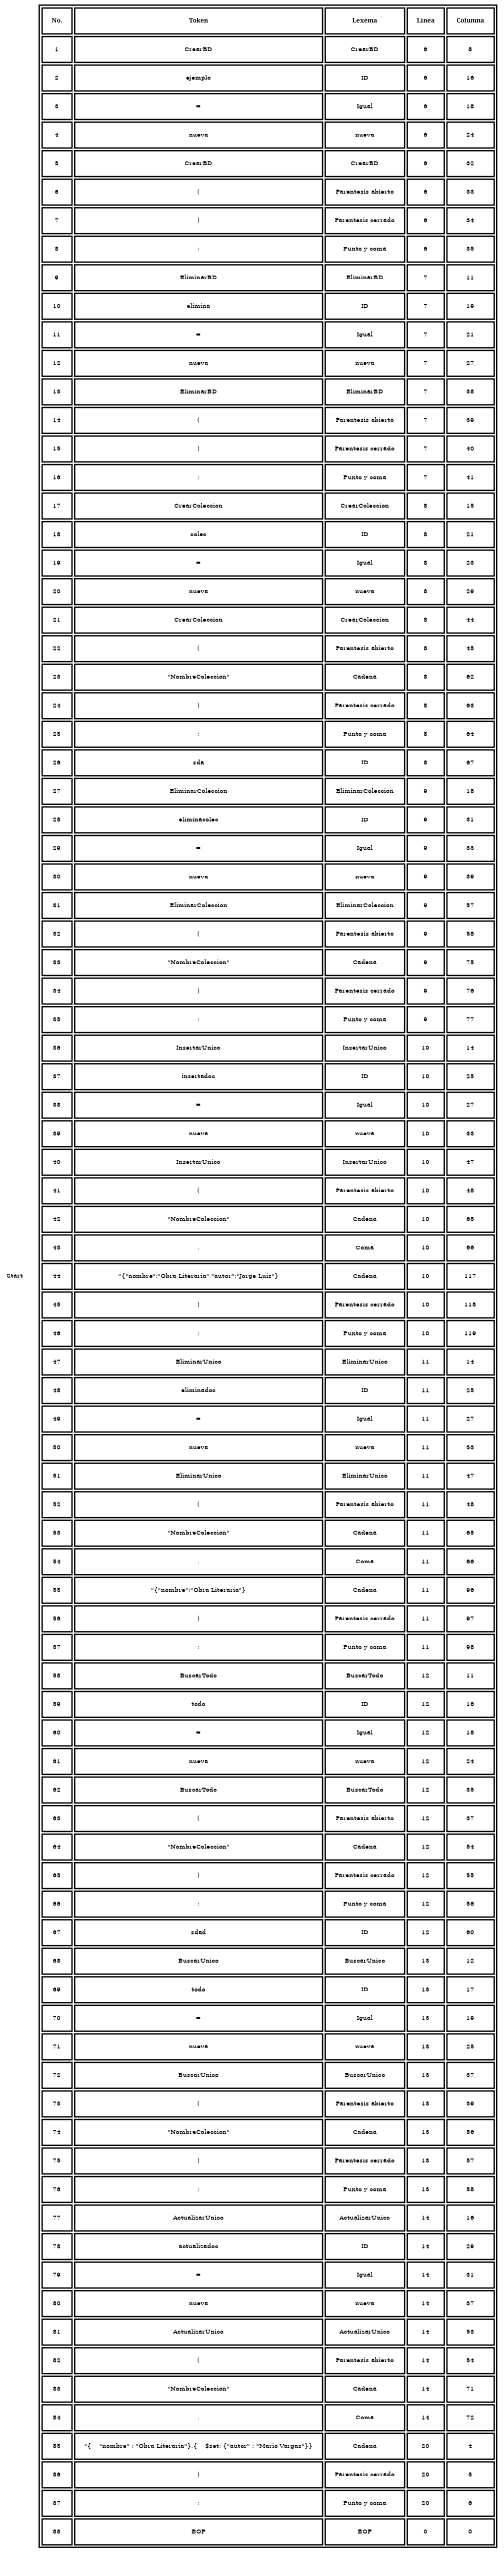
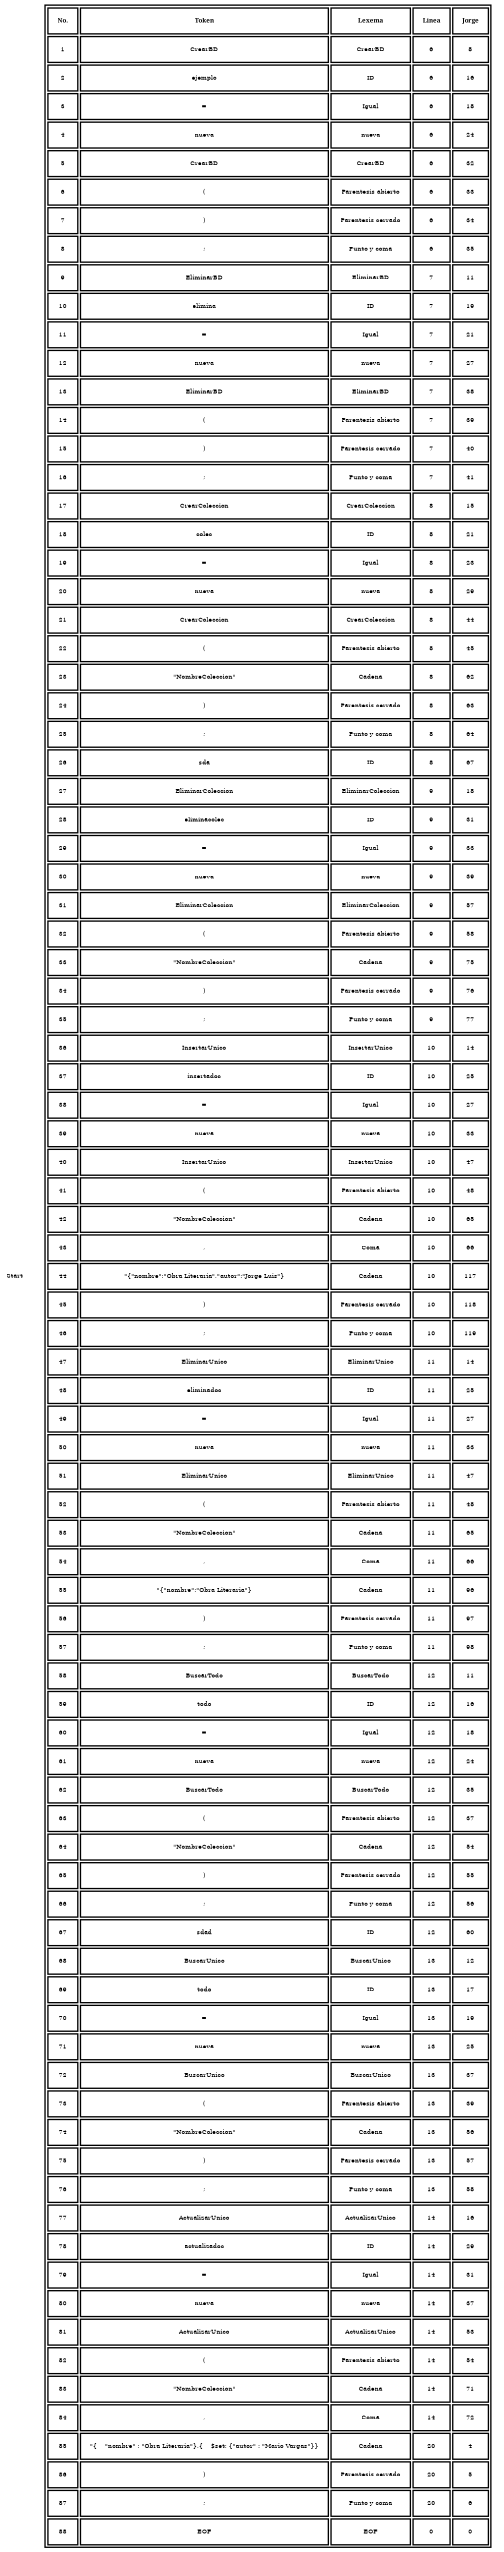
  digraph {
    node [shape=none]
    Start [color=teal]
-   n2 [label=<<TABLE align="center" border="3" cellspacing="3" cellpadding="20"><TR><TD><FONT FACE="bold">No.</FONT></TD><TD><FONT FACE="bold">Token</FONT></TD><TD><FONT FACE="bold">Lexema</FONT></TD><TD><FONT FACE="bold">Linea</FONT></TD><TD><FONT FACE="bold">Columna</FONT></TD></TR><TR><TD>1</TD><TD>CrearBD</TD><TD>CrearBD</TD><TD>6</TD><TD>8</TD></TR><TR><TD>2</TD><TD>ejemplo</TD><TD>ID</TD><TD>6</TD><TD>16</TD></TR><TR><TD>3</TD><TD>=</TD><TD>Igual</TD><TD>6</TD><TD>18</TD></TR><TR><TD>4</TD><TD>nueva</TD><TD>nueva</TD><TD>6</TD><TD>24</TD></TR><TR><TD>5</TD><TD>CrearBD</TD><TD>CrearBD</TD><TD>6</TD><TD>32</TD></TR><TR><TD>6</TD><TD>(</TD><TD>Parentesis abierto</TD><TD>6</TD><TD>33</TD></TR><TR><TD>7</TD><TD>)</TD><TD>Parentesis cerrado</TD><TD>6</TD><TD>34</TD></TR><TR><TD>8</TD><TD>;</TD><TD>Punto y coma</TD><TD>6</TD><TD>35</TD></TR><TR><TD>9</TD><TD>EliminarBD</TD><TD>EliminarBD</TD><TD>7</TD><TD>11</TD></TR><TR><TD>10</TD><TD>elimina</TD><TD>ID</TD><TD>7</TD><TD>19</TD></TR><TR><TD>11</TD><TD>=</TD><TD>Igual</TD><TD>7</TD><TD>21</TD></TR><TR><TD>12</TD><TD>nueva</TD><TD>nueva</TD><TD>7</TD><TD>27</TD></TR><TR><TD>13</TD><TD>EliminarBD</TD><TD>EliminarBD</TD><TD>7</TD><TD>38</TD></TR><TR><TD>14</TD><TD>(</TD><TD>Parentesis abierto</TD><TD>7</TD><TD>39</TD></TR><TR><TD>15</TD><TD>)</TD><TD>Parentesis cerrado</TD><TD>7</TD><TD>40</TD></TR><TR><TD>16</TD><TD>;</TD><TD>Punto y coma</TD><TD>7</TD><TD>41</TD></TR><TR><TD>17</TD><TD>CrearColeccion</TD><TD>CrearColeccion</TD><TD>8</TD><TD>15</TD></TR><TR><TD>18</TD><TD>colec</TD><TD>ID</TD><TD>8</TD><TD>21</TD></TR><TR><TD>19</TD><TD>=</TD><TD>Igual</TD><TD>8</TD><TD>23</TD></TR><TR><TD>20</TD><TD>nueva</TD><TD>nueva</TD><TD>8</TD><TD>29</TD></TR><TR><TD>21</TD><TD>CrearColeccion</TD><TD>CrearColeccion</TD><TD>8</TD><TD>44</TD></TR><TR><TD>22</TD><TD>(</TD><TD>Parentesis abierto</TD><TD>8</TD><TD>45</TD></TR><TR><TD>23</TD><TD>"NombreColeccion"</TD><TD>Cadena</TD><TD>8</TD><TD>62</TD></TR><TR><TD>24</TD><TD>)</TD><TD>Parentesis cerrado</TD><TD>8</TD><TD>63</TD></TR><TR><TD>25</TD><TD>;</TD><TD>Punto y coma</TD><TD>8</TD><TD>64</TD></TR><TR><TD>26</TD><TD>sda</TD><TD>ID</TD><TD>8</TD><TD>67</TD></TR><TR><TD>27</TD><TD>EliminarColeccion</TD><TD>EliminarColeccion</TD><TD>9</TD><TD>18</TD></TR><TR><TD>28</TD><TD>eliminacolec</TD><TD>ID</TD><TD>9</TD><TD>31</TD></TR><TR><TD>29</TD><TD>=</TD><TD>Igual</TD><TD>9</TD><TD>33</TD></TR><TR><TD>30</TD><TD>nueva</TD><TD>nueva</TD><TD>9</TD><TD>39</TD></TR><TR><TD>31</TD><TD>EliminarColeccion</TD><TD>EliminarColeccion</TD><TD>9</TD><TD>57</TD></TR><TR><TD>32</TD><TD>(</TD><TD>Parentesis abierto</TD><TD>9</TD><TD>58</TD></TR><TR><TD>33</TD><TD>"NombreColeccion"</TD><TD>Cadena</TD><TD>9</TD><TD>75</TD></TR><TR><TD>34</TD><TD>)</TD><TD>Parentesis cerrado</TD><TD>9</TD><TD>76</TD></TR><TR><TD>35</TD><TD>;</TD><TD>Punto y coma</TD><TD>9</TD><TD>77</TD></TR><TR><TD>36</TD><TD>InsertarUnico</TD><TD>InsertarUnico</TD><TD>10</TD><TD>14</TD></TR><TR><TD>37</TD><TD>insertadoc</TD><TD>ID</TD><TD>10</TD><TD>25</TD></TR><TR><TD>38</TD><TD>=</TD><TD>Igual</TD><TD>10</TD><TD>27</TD></TR><TR><TD>39</TD><TD>nueva</TD><TD>nueva</TD><TD>10</TD><TD>33</TD></TR><TR><TD>40</TD><TD>InsertarUnico</TD><TD>InsertarUnico</TD><TD>10</TD><TD>47</TD></TR><TR><TD>41</TD><TD>(</TD><TD>Parentesis abierto</TD><TD>10</TD><TD>48</TD></TR><TR><TD>42</TD><TD>"NombreColeccion"</TD><TD>Cadena</TD><TD>10</TD><TD>65</TD></TR><TR><TD>43</TD><TD>,</TD><TD>Coma</TD><TD>10</TD><TD>66</TD></TR><TR><TD>44</TD><TD>"{"nombre":"Obra Literaria","autor":"Jorge Luis"}</TD><TD>Cadena</TD><TD>10</TD><TD>117</TD></TR><TR><TD>45</TD><TD>)</TD><TD>Parentesis cerrado</TD><TD>10</TD><TD>118</TD></TR><TR><TD>46</TD><TD>;</TD><TD>Punto y coma</TD><TD>10</TD><TD>119</TD></TR><TR><TD>47</TD><TD>EliminarUnico</TD><TD>EliminarUnico</TD><TD>11</TD><TD>14</TD></TR><TR><TD>48</TD><TD>eliminadoc</TD><TD>ID</TD><TD>11</TD><TD>25</TD></TR><TR><TD>49</TD><TD>=</TD><TD>Igual</TD><TD>11</TD><TD>27</TD></TR><TR><TD>50</TD><TD>nueva</TD><TD>nueva</TD><TD>11</TD><TD>33</TD></TR><TR><TD>51</TD><TD>EliminarUnico</TD><TD>EliminarUnico</TD><TD>11</TD><TD>47</TD></TR><TR><TD>52</TD><TD>(</TD><TD>Parentesis abierto</TD><TD>11</TD><TD>48</TD></TR><TR><TD>53</TD><TD>"NombreColeccion"</TD><TD>Cadena</TD><TD>11</TD><TD>65</TD></TR><TR><TD>54</TD><TD>,</TD><TD>Coma</TD><TD>11</TD><TD>66</TD></TR><TR><TD>55</TD><TD>"{"nombre":"Obra Literaria"}</TD><TD>Cadena</TD><TD>11</TD><TD>96</TD></TR><TR><TD>56</TD><TD>)</TD><TD>Parentesis cerrado</TD><TD>11</TD><TD>97</TD></TR><TR><TD>57</TD><TD>;</TD><TD>Punto y coma</TD><TD>11</TD><TD>98</TD></TR><TR><TD>58</TD><TD>BuscarTodo</TD><TD>BuscarTodo</TD><TD>12</TD><TD>11</TD></TR><TR><TD>59</TD><TD>todo</TD><TD>ID</TD><TD>12</TD><TD>16</TD></TR><TR><TD>60</TD><TD>=</TD><TD>Igual</TD><TD>12</TD><TD>18</TD></TR><TR><TD>61</TD><TD>nueva</TD><TD>nueva</TD><TD>12</TD><TD>24</TD></TR><TR><TD>62</TD><TD>BuscarTodo</TD><TD>BuscarTodo</TD><TD>12</TD><TD>35</TD></TR><TR><TD>63</TD><TD>(</TD><TD>Parentesis abierto</TD><TD>12</TD><TD>37</TD></TR><TR><TD>64</TD><TD>"NombreColeccion"</TD><TD>Cadena</TD><TD>12</TD><TD>54</TD></TR><TR><TD>65</TD><TD>)</TD><TD>Parentesis cerrado</TD><TD>12</TD><TD>55</TD></TR><TR><TD>66</TD><TD>;</TD><TD>Punto y coma</TD><TD>12</TD><TD>56</TD></TR><TR><TD>67</TD><TD>sdad</TD><TD>ID</TD><TD>12</TD><TD>60</TD></TR><TR><TD>68</TD><TD>BuscarUnico</TD><TD>BuscarUnico</TD><TD>13</TD><TD>12</TD></TR><TR><TD>69</TD><TD>todo</TD><TD>ID</TD><TD>13</TD><TD>17</TD></TR><TR><TD>70</TD><TD>=</TD><TD>Igual</TD><TD>13</TD><TD>19</TD></TR><TR><TD>71</TD><TD>nueva</TD><TD>nueva</TD><TD>13</TD><TD>25</TD></TR><TR><TD>72</TD><TD>BuscarUnico</TD><TD>BuscarUnico</TD><TD>13</TD><TD>37</TD></TR><TR><TD>73</TD><TD>(</TD><TD>Parentesis abierto</TD><TD>13</TD><TD>39</TD></TR><TR><TD>74</TD><TD>"NombreColeccion"</TD><TD>Cadena</TD><TD>13</TD><TD>56</TD></TR><TR><TD>75</TD><TD>)</TD><TD>Parentesis cerrado</TD><TD>13</TD><TD>57</TD></TR><TR><TD>76</TD><TD>;</TD><TD>Punto y coma</TD><TD>13</TD><TD>58</TD></TR><TR><TD>77</TD><TD>ActualizarUnico</TD><TD>ActualizarUnico</TD><TD>14</TD><TD>16</TD></TR><TR><TD>78</TD><TD>actualizadoc</TD><TD>ID</TD><TD>14</TD><TD>29</TD></TR><TR><TD>79</TD><TD>=</TD><TD>Igual</TD><TD>14</TD><TD>31</TD></TR><TR><TD>80</TD><TD>nueva</TD><TD>nueva</TD><TD>14</TD><TD>37</TD></TR><TR><TD>81</TD><TD>ActualizarUnico</TD><TD>ActualizarUnico</TD><TD>14</TD><TD>53</TD></TR><TR><TD>82</TD><TD>(</TD><TD>Parentesis abierto</TD><TD>14</TD><TD>54</TD></TR><TR><TD>83</TD><TD>"NombreColeccion"</TD><TD>Cadena</TD><TD>14</TD><TD>71</TD></TR><TR><TD>84</TD><TD>,</TD><TD>Coma</TD><TD>14</TD><TD>72</TD></TR><TR><TD>85</TD><TD>"{    "nombre" : "Obra Literaria"},{    $set: {"autor" : "Mario Vargas"}}</TD><TD>Cadena</TD><TD>20</TD><TD>4</TD></TR><TR><TD>86</TD><TD>)</TD><TD>Parentesis cerrado</TD><TD>20</TD><TD>5</TD></TR><TR><TD>87</TD><TD>;</TD><TD>Punto y coma</TD><TD>20</TD><TD>6</TD></TR><TR><TD>88</TD><TD>EOF</TD><TD>EOF</TD><TD>0</TD><TD>0</TD></TR></TABLE>>]
+   n2 [label=<<TABLE align="center" border="3" cellspacing="3" cellpadding="20"><TR><TD><FONT FACE="bold">No.</FONT></TD><TD><FONT FACE="bold">Token</FONT></TD><TD><FONT FACE="bold">Lexema</FONT></TD><TD><FONT FACE="bold">Linea</FONT></TD><TD><FONT FACE="bold">Jorge</FONT></TD></TR><TR><TD>1</TD><TD>CrearBD</TD><TD>CrearBD</TD><TD>6</TD><TD>8</TD></TR><TR><TD>2</TD><TD>ejemplo</TD><TD>ID</TD><TD>6</TD><TD>16</TD></TR><TR><TD>3</TD><TD>=</TD><TD>Igual</TD><TD>6</TD><TD>18</TD></TR><TR><TD>4</TD><TD>nueva</TD><TD>nueva</TD><TD>6</TD><TD>24</TD></TR><TR><TD>5</TD><TD>CrearBD</TD><TD>CrearBD</TD><TD>6</TD><TD>32</TD></TR><TR><TD>6</TD><TD>(</TD><TD>Parentesis abierto</TD><TD>6</TD><TD>33</TD></TR><TR><TD>7</TD><TD>)</TD><TD>Parentesis cerrado</TD><TD>6</TD><TD>34</TD></TR><TR><TD>8</TD><TD>;</TD><TD>Punto y coma</TD><TD>6</TD><TD>35</TD></TR><TR><TD>9</TD><TD>EliminarBD</TD><TD>EliminarBD</TD><TD>7</TD><TD>11</TD></TR><TR><TD>10</TD><TD>elimina</TD><TD>ID</TD><TD>7</TD><TD>19</TD></TR><TR><TD>11</TD><TD>=</TD><TD>Igual</TD><TD>7</TD><TD>21</TD></TR><TR><TD>12</TD><TD>nueva</TD><TD>nueva</TD><TD>7</TD><TD>27</TD></TR><TR><TD>13</TD><TD>EliminarBD</TD><TD>EliminarBD</TD><TD>7</TD><TD>38</TD></TR><TR><TD>14</TD><TD>(</TD><TD>Parentesis abierto</TD><TD>7</TD><TD>39</TD></TR><TR><TD>15</TD><TD>)</TD><TD>Parentesis cerrado</TD><TD>7</TD><TD>40</TD></TR><TR><TD>16</TD><TD>;</TD><TD>Punto y coma</TD><TD>7</TD><TD>41</TD></TR><TR><TD>17</TD><TD>CrearColeccion</TD><TD>CrearColeccion</TD><TD>8</TD><TD>15</TD></TR><TR><TD>18</TD><TD>colec</TD><TD>ID</TD><TD>8</TD><TD>21</TD></TR><TR><TD>19</TD><TD>=</TD><TD>Igual</TD><TD>8</TD><TD>23</TD></TR><TR><TD>20</TD><TD>nueva</TD><TD>nueva</TD><TD>8</TD><TD>29</TD></TR><TR><TD>21</TD><TD>CrearColeccion</TD><TD>CrearColeccion</TD><TD>8</TD><TD>44</TD></TR><TR><TD>22</TD><TD>(</TD><TD>Parentesis abierto</TD><TD>8</TD><TD>45</TD></TR><TR><TD>23</TD><TD>"NombreColeccion"</TD><TD>Cadena</TD><TD>8</TD><TD>62</TD></TR><TR><TD>24</TD><TD>)</TD><TD>Parentesis cerrado</TD><TD>8</TD><TD>63</TD></TR><TR><TD>25</TD><TD>;</TD><TD>Punto y coma</TD><TD>8</TD><TD>64</TD></TR><TR><TD>26</TD><TD>sda</TD><TD>ID</TD><TD>8</TD><TD>67</TD></TR><TR><TD>27</TD><TD>EliminarColeccion</TD><TD>EliminarColeccion</TD><TD>9</TD><TD>18</TD></TR><TR><TD>28</TD><TD>eliminacolec</TD><TD>ID</TD><TD>9</TD><TD>31</TD></TR><TR><TD>29</TD><TD>=</TD><TD>Igual</TD><TD>9</TD><TD>33</TD></TR><TR><TD>30</TD><TD>nueva</TD><TD>nueva</TD><TD>9</TD><TD>39</TD></TR><TR><TD>31</TD><TD>EliminarColeccion</TD><TD>EliminarColeccion</TD><TD>9</TD><TD>57</TD></TR><TR><TD>32</TD><TD>(</TD><TD>Parentesis abierto</TD><TD>9</TD><TD>58</TD></TR><TR><TD>33</TD><TD>"NombreColeccion"</TD><TD>Cadena</TD><TD>9</TD><TD>75</TD></TR><TR><TD>34</TD><TD>)</TD><TD>Parentesis cerrado</TD><TD>9</TD><TD>76</TD></TR><TR><TD>35</TD><TD>;</TD><TD>Punto y coma</TD><TD>9</TD><TD>77</TD></TR><TR><TD>36</TD><TD>InsertarUnico</TD><TD>InsertarUnico</TD><TD>10</TD><TD>14</TD></TR><TR><TD>37</TD><TD>insertadoc</TD><TD>ID</TD><TD>10</TD><TD>25</TD></TR><TR><TD>38</TD><TD>=</TD><TD>Igual</TD><TD>10</TD><TD>27</TD></TR><TR><TD>39</TD><TD>nueva</TD><TD>nueva</TD><TD>10</TD><TD>33</TD></TR><TR><TD>40</TD><TD>InsertarUnico</TD><TD>InsertarUnico</TD><TD>10</TD><TD>47</TD></TR><TR><TD>41</TD><TD>(</TD><TD>Parentesis abierto</TD><TD>10</TD><TD>48</TD></TR><TR><TD>42</TD><TD>"NombreColeccion"</TD><TD>Cadena</TD><TD>10</TD><TD>65</TD></TR><TR><TD>43</TD><TD>,</TD><TD>Coma</TD><TD>10</TD><TD>66</TD></TR><TR><TD>44</TD><TD>"{"nombre":"Obra Literaria","autor":"Jorge Luis"}</TD><TD>Cadena</TD><TD>10</TD><TD>117</TD></TR><TR><TD>45</TD><TD>)</TD><TD>Parentesis cerrado</TD><TD>10</TD><TD>118</TD></TR><TR><TD>46</TD><TD>;</TD><TD>Punto y coma</TD><TD>10</TD><TD>119</TD></TR><TR><TD>47</TD><TD>EliminarUnico</TD><TD>EliminarUnico</TD><TD>11</TD><TD>14</TD></TR><TR><TD>48</TD><TD>eliminadoc</TD><TD>ID</TD><TD>11</TD><TD>25</TD></TR><TR><TD>49</TD><TD>=</TD><TD>Igual</TD><TD>11</TD><TD>27</TD></TR><TR><TD>50</TD><TD>nueva</TD><TD>nueva</TD><TD>11</TD><TD>33</TD></TR><TR><TD>51</TD><TD>EliminarUnico</TD><TD>EliminarUnico</TD><TD>11</TD><TD>47</TD></TR><TR><TD>52</TD><TD>(</TD><TD>Parentesis abierto</TD><TD>11</TD><TD>48</TD></TR><TR><TD>53</TD><TD>"NombreColeccion"</TD><TD>Cadena</TD><TD>11</TD><TD>65</TD></TR><TR><TD>54</TD><TD>,</TD><TD>Coma</TD><TD>11</TD><TD>66</TD></TR><TR><TD>55</TD><TD>"{"nombre":"Obra Literaria"}</TD><TD>Cadena</TD><TD>11</TD><TD>96</TD></TR><TR><TD>56</TD><TD>)</TD><TD>Parentesis cerrado</TD><TD>11</TD><TD>97</TD></TR><TR><TD>57</TD><TD>;</TD><TD>Punto y coma</TD><TD>11</TD><TD>98</TD></TR><TR><TD>58</TD><TD>BuscarTodo</TD><TD>BuscarTodo</TD><TD>12</TD><TD>11</TD></TR><TR><TD>59</TD><TD>todo</TD><TD>ID</TD><TD>12</TD><TD>16</TD></TR><TR><TD>60</TD><TD>=</TD><TD>Igual</TD><TD>12</TD><TD>18</TD></TR><TR><TD>61</TD><TD>nueva</TD><TD>nueva</TD><TD>12</TD><TD>24</TD></TR><TR><TD>62</TD><TD>BuscarTodo</TD><TD>BuscarTodo</TD><TD>12</TD><TD>35</TD></TR><TR><TD>63</TD><TD>(</TD><TD>Parentesis abierto</TD><TD>12</TD><TD>37</TD></TR><TR><TD>64</TD><TD>"NombreColeccion"</TD><TD>Cadena</TD><TD>12</TD><TD>54</TD></TR><TR><TD>65</TD><TD>)</TD><TD>Parentesis cerrado</TD><TD>12</TD><TD>55</TD></TR><TR><TD>66</TD><TD>;</TD><TD>Punto y coma</TD><TD>12</TD><TD>56</TD></TR><TR><TD>67</TD><TD>sdad</TD><TD>ID</TD><TD>12</TD><TD>60</TD></TR><TR><TD>68</TD><TD>BuscarUnico</TD><TD>BuscarUnico</TD><TD>13</TD><TD>12</TD></TR><TR><TD>69</TD><TD>todo</TD><TD>ID</TD><TD>13</TD><TD>17</TD></TR><TR><TD>70</TD><TD>=</TD><TD>Igual</TD><TD>13</TD><TD>19</TD></TR><TR><TD>71</TD><TD>nueva</TD><TD>nueva</TD><TD>13</TD><TD>25</TD></TR><TR><TD>72</TD><TD>BuscarUnico</TD><TD>BuscarUnico</TD><TD>13</TD><TD>37</TD></TR><TR><TD>73</TD><TD>(</TD><TD>Parentesis abierto</TD><TD>13</TD><TD>39</TD></TR><TR><TD>74</TD><TD>"NombreColeccion"</TD><TD>Cadena</TD><TD>13</TD><TD>56</TD></TR><TR><TD>75</TD><TD>)</TD><TD>Parentesis cerrado</TD><TD>13</TD><TD>57</TD></TR><TR><TD>76</TD><TD>;</TD><TD>Punto y coma</TD><TD>13</TD><TD>58</TD></TR><TR><TD>77</TD><TD>ActualizarUnico</TD><TD>ActualizarUnico</TD><TD>14</TD><TD>16</TD></TR><TR><TD>78</TD><TD>actualizadoc</TD><TD>ID</TD><TD>14</TD><TD>29</TD></TR><TR><TD>79</TD><TD>=</TD><TD>Igual</TD><TD>14</TD><TD>31</TD></TR><TR><TD>80</TD><TD>nueva</TD><TD>nueva</TD><TD>14</TD><TD>37</TD></TR><TR><TD>81</TD><TD>ActualizarUnico</TD><TD>ActualizarUnico</TD><TD>14</TD><TD>53</TD></TR><TR><TD>82</TD><TD>(</TD><TD>Parentesis abierto</TD><TD>14</TD><TD>54</TD></TR><TR><TD>83</TD><TD>"NombreColeccion"</TD><TD>Cadena</TD><TD>14</TD><TD>71</TD></TR><TR><TD>84</TD><TD>,</TD><TD>Coma</TD><TD>14</TD><TD>72</TD></TR><TR><TD>85</TD><TD>"{    "nombre" : "Obra Literaria"},{    $set: {"autor" : "Mario Vargas"}}</TD><TD>Cadena</TD><TD>20</TD><TD>4</TD></TR><TR><TD>86</TD><TD>)</TD><TD>Parentesis cerrado</TD><TD>20</TD><TD>5</TD></TR><TR><TD>87</TD><TD>;</TD><TD>Punto y coma</TD><TD>20</TD><TD>6</TD></TR><TR><TD>88</TD><TD>EOF</TD><TD>EOF</TD><TD>0</TD><TD>0</TD></TR></TABLE>>]
  }
